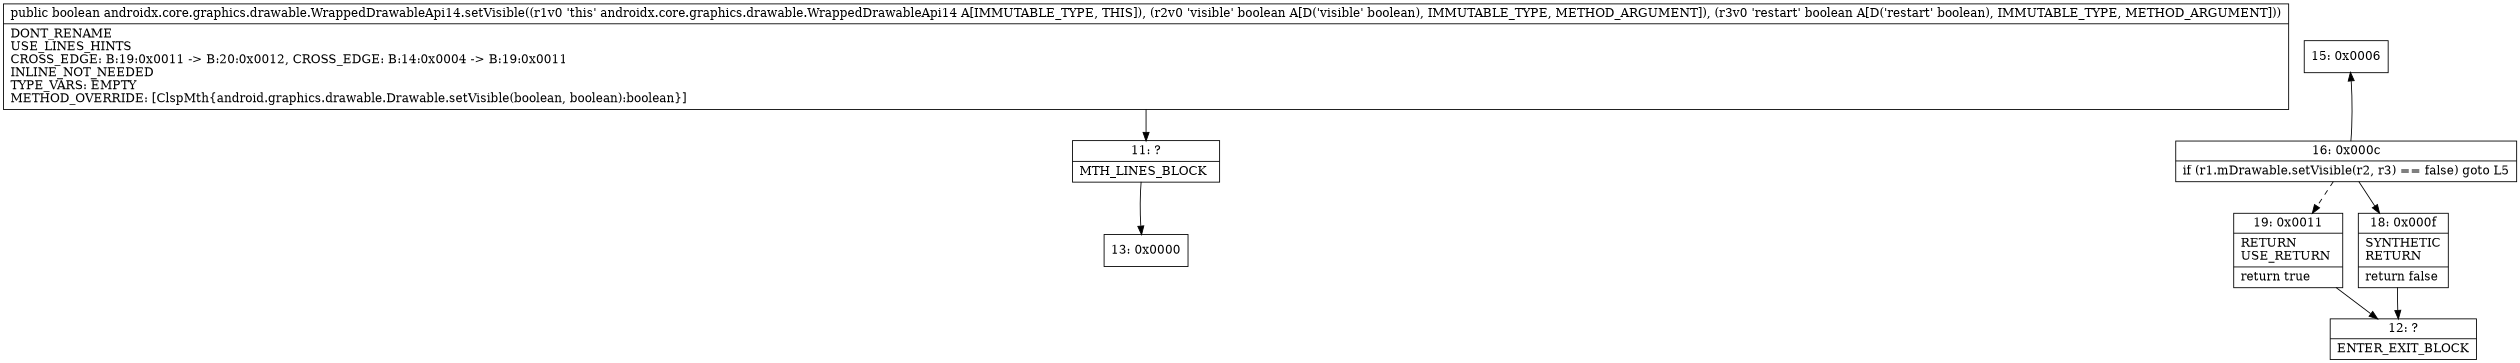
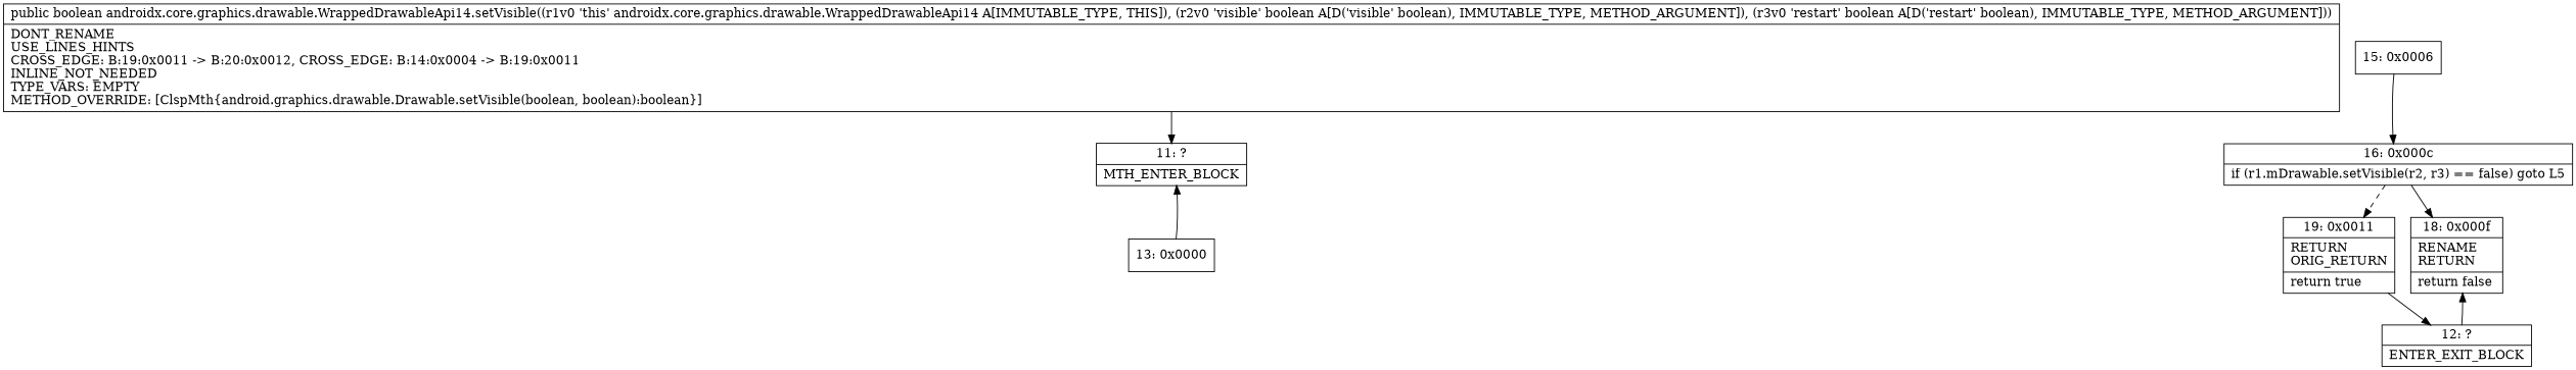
  digraph {
    node [shape=record]
-   n1 [label="{11\:\ ?|MTH_LINES_BLOCK\l}"]
+   n1 [label="{11\:\ ?|MTH_ENTER_BLOCK\l}"]
    n2 [label="{13\:\ 0x0000}"]
    n3 [label="{15\:\ 0x0006}"]
    n4 [label="{16\:\ 0x000c|if (r1.mDrawable.setVisible(r2, r3) == false) goto L5\l}"]
-   n5 [label="{19\:\ 0x0011|RETURN\lUSE_RETURN\l|return true\l}"]
+   n5 [label="{19\:\ 0x0011|RETURN\lORIG_RETURN\l|return true\l}"]
    n6 [label="{12\:\ ?|ENTER_EXIT_BLOCK\l}"]
-   n7 [label="{18\:\ 0x000f|SYNTHETIC\lRETURN\l|return false\l}"]
+   n7 [label="{18\:\ 0x000f|RENAME\lRETURN\l|return false\l}"]
    n8 [label="{public boolean androidx.core.graphics.drawable.WrappedDrawableApi14.setVisible((r1v0 'this' androidx.core.graphics.drawable.WrappedDrawableApi14 A[IMMUTABLE_TYPE, THIS]), (r2v0 'visible' boolean A[D('visible' boolean), IMMUTABLE_TYPE, METHOD_ARGUMENT]), (r3v0 'restart' boolean A[D('restart' boolean), IMMUTABLE_TYPE, METHOD_ARGUMENT]))  | DONT_RENAME\lUSE_LINES_HINTS\lCROSS_EDGE: B:19:0x0011 \-\> B:20:0x0012, CROSS_EDGE: B:14:0x0004 \-\> B:19:0x0011\lINLINE_NOT_NEEDED\lTYPE_VARS: EMPTY\lMETHOD_OVERRIDE: [ClspMth\{android.graphics.drawable.Drawable.setVisible(boolean, boolean):boolean\}]\l}"]
-   n1 -> n2
-   n4 -> n3
+   n2 -> n1
+   n3 -> n4
    n4 -> n5 [style=dashed]
    n4 -> n7
    n5 -> n6
-   n7 -> n6
+   n6 -> n7
    n8 -> n1
  }
